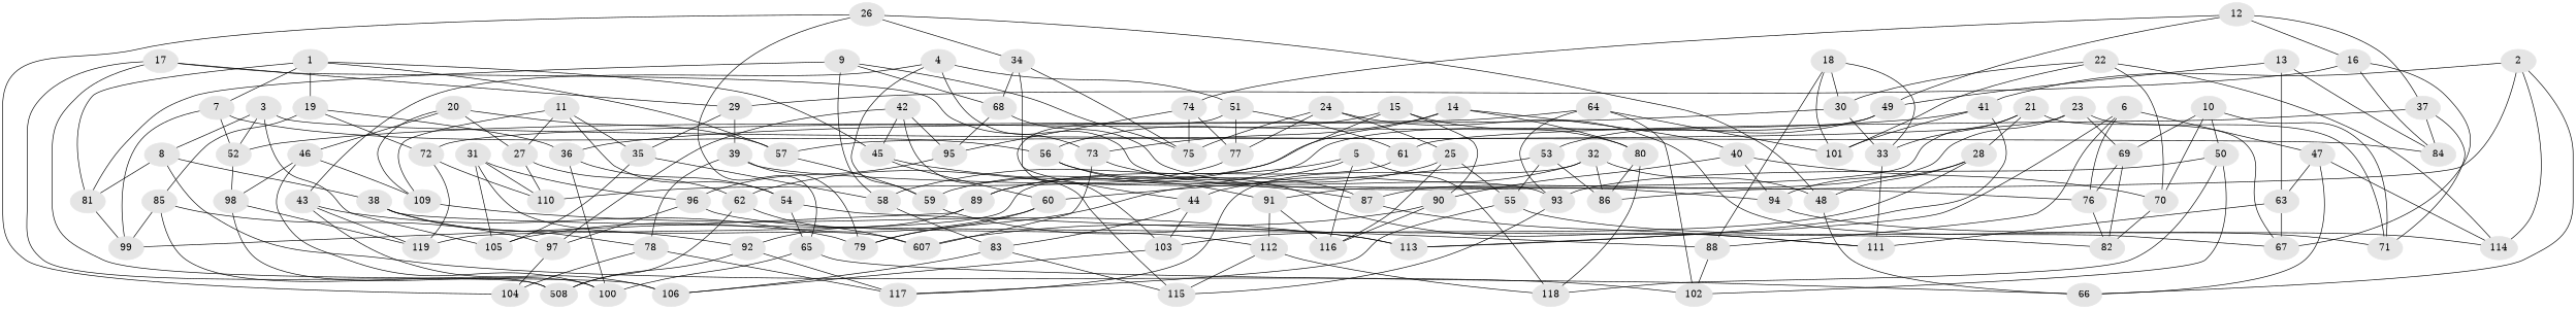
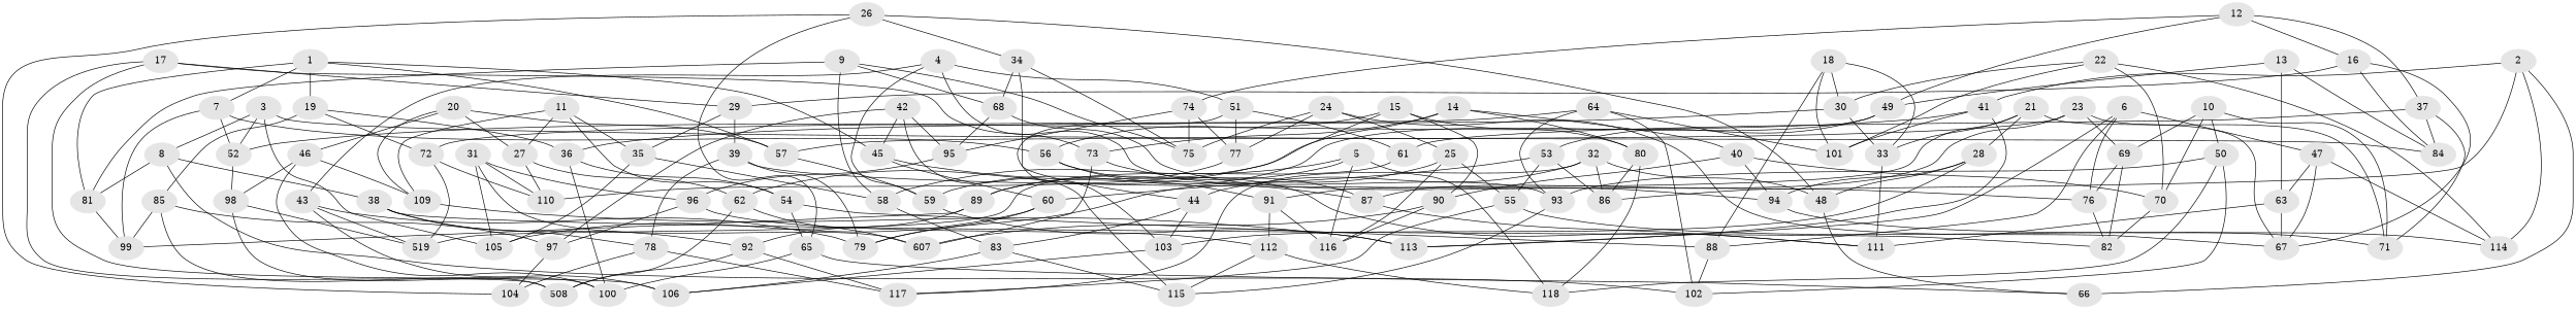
  graph {
    node [color=gray90 style=filled]
    1
    7
    45
    57
    81
    19
    52
    56
    99
    87
    60
    59
    2
    41
    66
    86
    114
    113
    101
    3
    8
    84
    105
    38
    102
    98
    4
    43
    51
    93
    106
    79
-   119
+   119 [label=519]
    77
    103
    61
    115
    5
    58
    89
    116
    118
    83
    92
    6
    47
    76
    88
    63
    82
    91
    111
    78
    9
    68
    75
    94
    95
    10
    50
    69
    70
    71
    11
    27
    35
    54
    109
    110
    62
    65
    12
    16
    37
    49
    74
    29
    67
    53
    13
    36
    72
    85
    14
    40
    73
    80
    90
    n89 [label=607]
    15
    n91 [label=508]
    39
    17
    18
    30
    33
    100
    97
    20
    46
    21
    28
    48
    112
    22
    23
    24
    25
    55
    117
    26
    34
    104
    44
    31
    96
    32
    42
    64
    1 -- 7
    1 -- 45
    1 -- 57
    1 -- 81
    1 -- 19
    7 -- 52
    7 -- 56
    7 -- 99
    45 -- 87
    45 -- 60
    57 -- 59
    81 -- 99
    19 -- 36
    19 -- 72
    19 -- 85
    52 -- 98
    56 -- 91
    56 -- 111
    87 -- 111
    60 -- 105
    60 -- 79
    59 -- 113
    2 -- 41
    2 -- 66
    2 -- 86
    2 -- 114
    41 -- 52
    41 -- 113
    41 -- 101
    3 -- 52
    3 -- 8
    3 -- 84
    3 -- 105
    8 -- 81
    8 -- 38
    8 -- 102
    38 -- 92
    38 -- 82
    38 -- 78
    98 -- 119
    98 -- 100
    4 -- 59
    4 -- 43
    4 -- 51
    4 -- 93
    43 -- 106
    43 -- 79
    43 -- 119
    51 -- 77
    51 -- 103
    51 -- 61
    93 -- 115
    77 -- 89
    103 -- 106
    61 -- 119
    5 -- 58
    5 -- 89
    5 -- 116
    5 -- 118
    58 -- 83
    89 -- 99
    89 -- 92
    83 -- 106
    83 -- 115
    92 -- n91
    92 -- 117
    6 -- 113
    6 -- 47
    6 -- 76
    6 -- 88
-   47 -- 66
+   47 -- 67
    47 -- 114
    47 -- 63
    76 -- 82
    88 -- 102
    63 -- 111
    63 -- 67
    91 -- 116
    91 -- 112
    78 -- 117
    78 -- 104
    9 -- 81
    9 -- 58
    9 -- 68
    9 -- 75
    68 -- 94
    68 -- 95
    94 -- 114
    95 -- 96
    10 -- 50
    10 -- 69
    10 -- 70
    10 -- 71
    50 -- 102
    50 -- 93
    50 -- 118
    69 -- 76
    69 -- 82
    70 -- 82
    11 -- 27
    11 -- 35
    11 -- 54
    11 -- 109
    27 -- 110
    27 -- 62
    35 -- 105
    35 -- 58
    54 -- 88
    54 -- 65
    109 -- 113
    62 -- n89
    62 -- n91
    65 -- 66
    65 -- 100
    12 -- 16
    12 -- 37
    12 -- 49
    12 -- 74
    16 -- 84
    16 -- 29
    16 -- 67
    37 -- 84
    37 -- 61
    37 -- 71
    49 -- 59
    49 -- 53
    74 -- 77
    74 -- 75
    74 -- 95
    29 -- 35
    29 -- 39
    53 -- 60
    53 -- 86
    53 -- 55
    13 -- 84
    13 -- 63
    13 -- 49
    36 -- 54
    36 -- 100
    72 -- 119
    72 -- 110
    85 -- 99
    85 -- n91
    85 -- 97
    14 -- 110
    14 -- 40
    14 -- 73
    14 -- 80
    40 -- 94
    40 -- 70
    40 -- 90
    73 -- 87
    73 -- n89
    80 -- 86
    80 -- 118
    90 -- 116
    90 -- n89
    15 -- 56
    15 -- 62
    15 -- 80
    15 -- 90
    39 -- 79
    39 -- 76
    39 -- 78
    17 -- 106
    17 -- 29
    17 -- 73
    17 -- n91
    18 -- 101
    18 -- 88
    18 -- 30
    18 -- 33
    30 -- 36
    30 -- 33
    33 -- 111
    97 -- 104
    20 -- 57
    20 -- 27
    20 -- 109
    20 -- 46
    46 -- 98
    46 -- 109
    46 -- 100
    21 -- 91
    21 -- 67
    21 -- 33
    21 -- 28
    28 -- 103
    28 -- 94
    28 -- 48
    48 -- 66
    112 -- 115
    112 -- 118
    22 -- 114
    22 -- 101
    22 -- 70
    22 -- 30
    23 -- 57
    23 -- 87
    23 -- 69
    23 -- 71
    24 -- 77
    24 -- 75
    24 -- 67
    24 -- 25
    25 -- 79
    25 -- 116
    25 -- 55
    55 -- 71
    55 -- 117
    26 -- 65
    26 -- 48
    26 -- 34
    26 -- 104
    34 -- 68
    34 -- 75
    34 -- 44
    44 -- 103
    44 -- 83
    31 -- 105
    31 -- 110
    31 -- n89
    31 -- 96
    96 -- 97
    96 -- 112
    32 -- 86
    32 -- 48
    32 -- 117
    32 -- 44
    42 -- 45
    42 -- 115
    42 -- 95
    42 -- 97
    64 -- 101
    64 -- 102
    64 -- 93
    64 -- 72
  }
